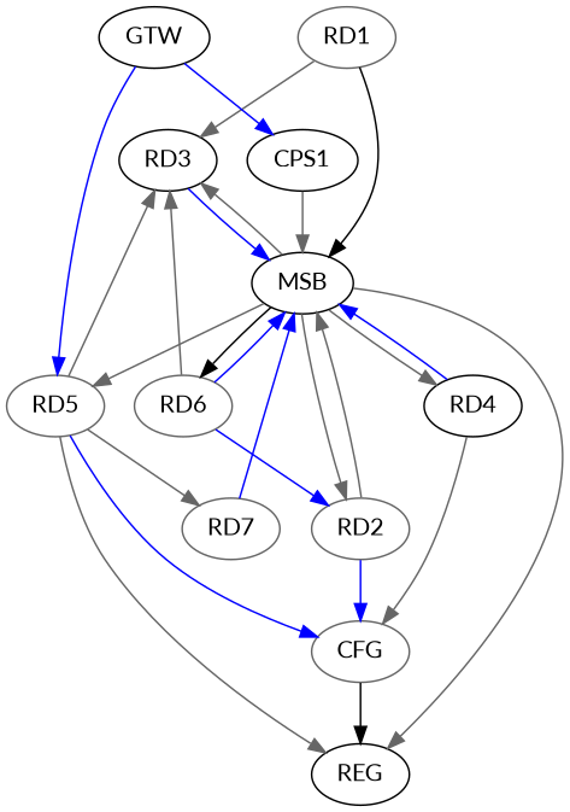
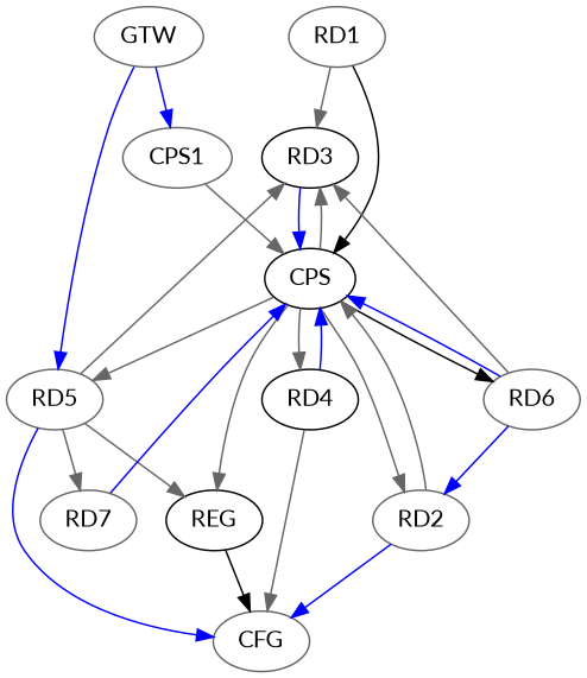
  strict digraph {
    fontname=Lato
    node [color=gray40 fontname=Lato]
    edge [color=gray40 fontname=Lato]
    n1 [label=RD1]
    n2 [color=black label=RD3]
-   n3 [color=black label=MSB]
+   n3 [color=black label=CPS]
    n4 [label=RD2]
    n5 [color=black label=RD4]
    n6 [label=RD5]
    n7 [color=black label=REG]
    n8 [label=RD6]
    n9 [label=CFG]
    n10 [label=RD7]
-   n11 [color=black label=CPS1]
-   n12 [color=black label=GTW]
+   n11 [label=CPS1]
+   n12 [label=GTW]
    n1 -> n2
    n1 -> n3 [color=black]
    n2 -> n3 [color=blue]
    n3 -> n2
    n3 -> n4
    n3 -> n5
    n3 -> n6
    n3 -> n7
    n3 -> n8 [color=black]
    n4 -> n3
    n4 -> n9 [color=blue]
    n5 -> n3 [color=blue]
    n5 -> n9
    n6 -> n2
    n6 -> n7
    n6 -> n9 [color=blue]
    n6 -> n10
-   n9 -> n7 [color=black]
+   n7 -> n9 [color=black]
    n8 -> n2
    n8 -> n3 [color=blue]
    n8 -> n4 [color=blue]
    n10 -> n3 [color=blue]
    n11 -> n3
    n12 -> n6 [color=blue]
    n12 -> n11 [color=blue]
  }
